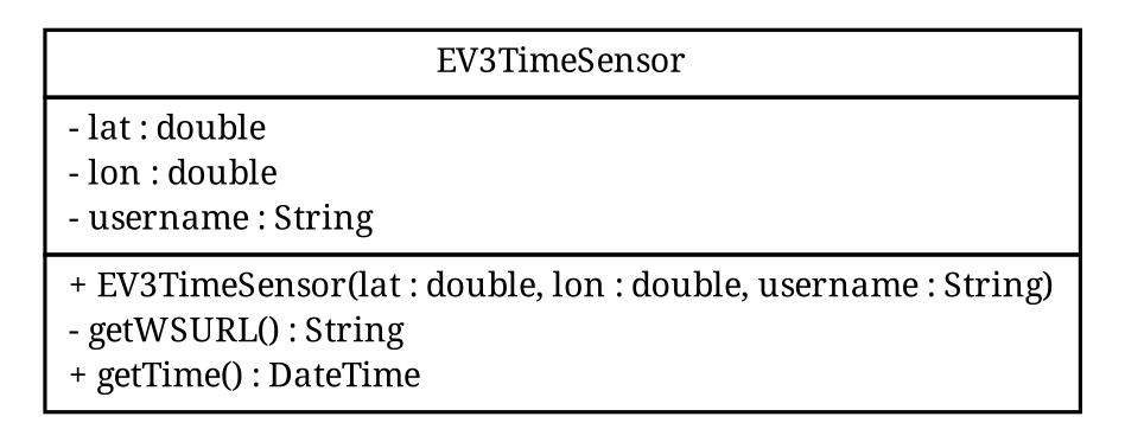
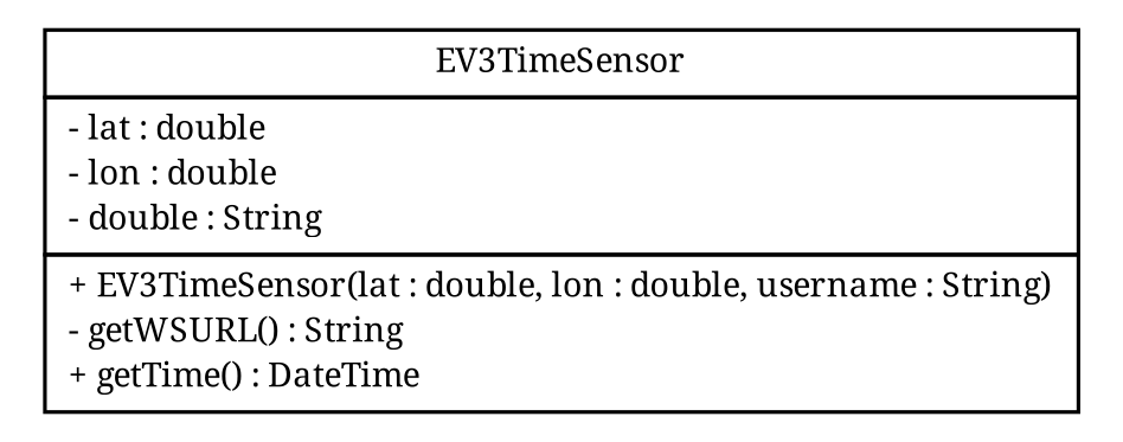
  digraph {
    nodesep=0.25
    ranksep=0.5
    fontname="Noto Serif"
-   n1 [fontcolor=black fontname="Noto Serif" fontsize=9.0 label=<<table title="jab.lejos.ev3.sensors.net.EV3TimeSensor" border="0" cellborder="1" cellspacing="0" cellpadding="2" port="p" href="./EV3TimeSensor.html"> 		<tr><td><table border="0" cellspacing="0" cellpadding="1"> <tr><td align="center" balign="center"> EV3TimeSensor </td></tr> 		</table></td></tr> 		<tr><td><table border="0" cellspacing="0" cellpadding="1"> <tr><td align="left" balign="left"> - lat : double </td></tr> <tr><td align="left" balign="left"> - lon : double </td></tr> <tr><td align="left" balign="left"> - username : String </td></tr> 		</table></td></tr> 		<tr><td><table border="0" cellspacing="0" cellpadding="1"> <tr><td align="left" balign="left"> + EV3TimeSensor(lat : double, lon : double, username : String) </td></tr> <tr><td align="left" balign="left"> - getWSURL() : String </td></tr> <tr><td align="left" balign="left"> + getTime() : DateTime </td></tr> 		</table></td></tr> 		</table>> shape=plaintext]
+   n1 [fontcolor=black fontname="Noto Serif" fontsize=9.0 label=<<table title="jab.lejos.ev3.sensors.net.EV3TimeSensor" border="0" cellborder="1" cellspacing="0" cellpadding="2" port="p" href="./EV3TimeSensor.html"> 		<tr><td><table border="0" cellspacing="0" cellpadding="1"> <tr><td align="center" balign="center"> EV3TimeSensor </td></tr> 		</table></td></tr> 		<tr><td><table border="0" cellspacing="0" cellpadding="1"> <tr><td align="left" balign="left"> - lat : double </td></tr> <tr><td align="left" balign="left"> - lon : double </td></tr> <tr><td align="left" balign="left"> - double : String </td></tr> 		</table></td></tr> 		<tr><td><table border="0" cellspacing="0" cellpadding="1"> <tr><td align="left" balign="left"> + EV3TimeSensor(lat : double, lon : double, username : String) </td></tr> <tr><td align="left" balign="left"> - getWSURL() : String </td></tr> <tr><td align="left" balign="left"> + getTime() : DateTime </td></tr> 		</table></td></tr> 		</table>> shape=plaintext]
  }
